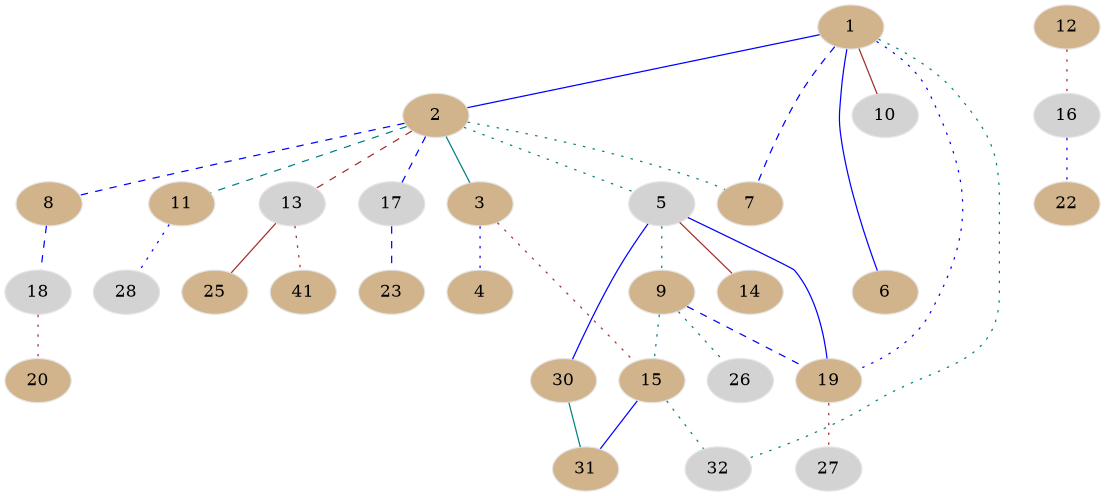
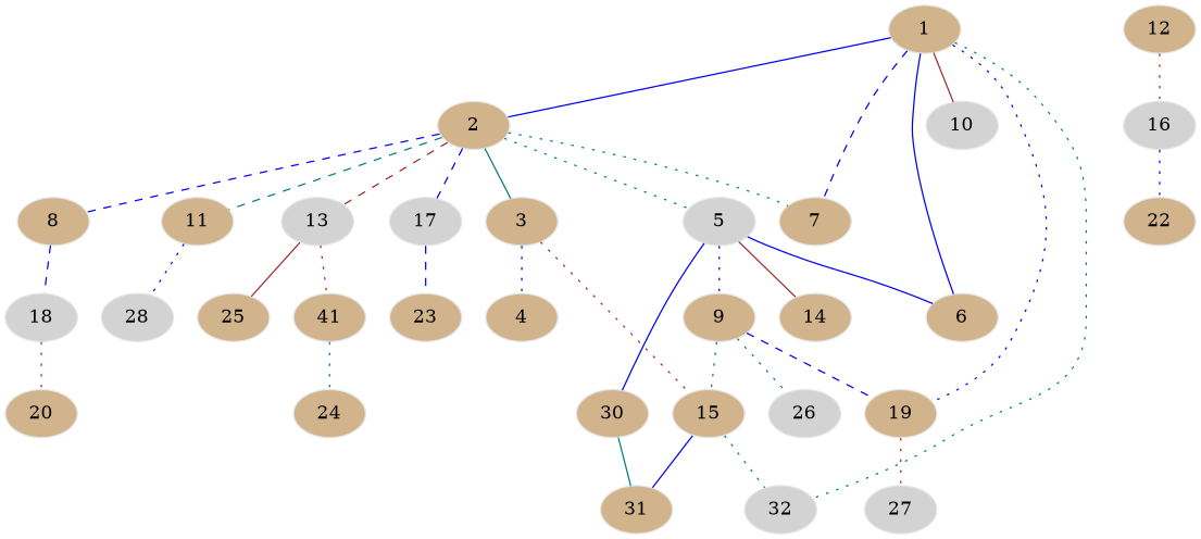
  graph {
    node [color=gray90 fillcolor=tan style=filled]
    edge [color=blue style=dotted weight=1.0]
    1
    2
    6
    7
    10 [fillcolor=lightgrey]
    19
    32 [fillcolor=lightgrey]
    3
    5 [fillcolor=lightgrey]
    8
    11
    13 [fillcolor=lightgrey]
    17 [fillcolor=lightgrey]
    16 [fillcolor=lightgrey]
    12
    27 [fillcolor=lightgrey]
    4
    15
    9
    14
    30
    18 [fillcolor=lightgrey]
    28 [fillcolor=lightgrey]
    n24 [label=41]
    25
    23
    31
    26 [fillcolor=lightgrey]
    20
    22
+   24
    1 -- 2 [style=solid]
    1 -- 6 [style=solid]
    1 -- 7 [style=dashed]
    1 -- 10 [color=brown style=solid]
    1 -- 19
    1 -- 32 [color=teal]
    2 -- 7 [color=teal]
    2 -- 3 [color=teal style=solid]
    2 -- 5 [color=teal]
    2 -- 8 [style=dashed]
    2 -- 11 [color=teal style=dashed]
    2 -- 13 [color=brown style=dashed]
    2 -- 17 [style=dashed]
    19 -- 27 [color=brown]
    3 -- 4 [weight=2.0]
    3 -- 15 [color=brown]
-   5 -- 19 [style=solid]
-   5 -- 9 [color=teal]
+   5 -- 6 [style=solid]
+   5 -- 9
    5 -- 14 [color=brown style=solid]
    5 -- 30 [style=solid]
    8 -- 18 [style=dashed]
    11 -- 28
    13 -- n24 [color=brown]
    13 -- 25 [color=brown style=solid weight=2.0]
    17 -- 23 [style=dashed]
    16 -- 22
    12 -- 16 [color=brown]
    15 -- 32 [color=teal]
    15 -- 31 [style=solid]
    9 -- 19 [style=dashed]
    9 -- 15 [color=teal]
    9 -- 26 [color=teal]
    30 -- 31 [color=teal style=solid]
    18 -- 20 [color=brown]
+   n24 -- 24 [color=teal]
  }
